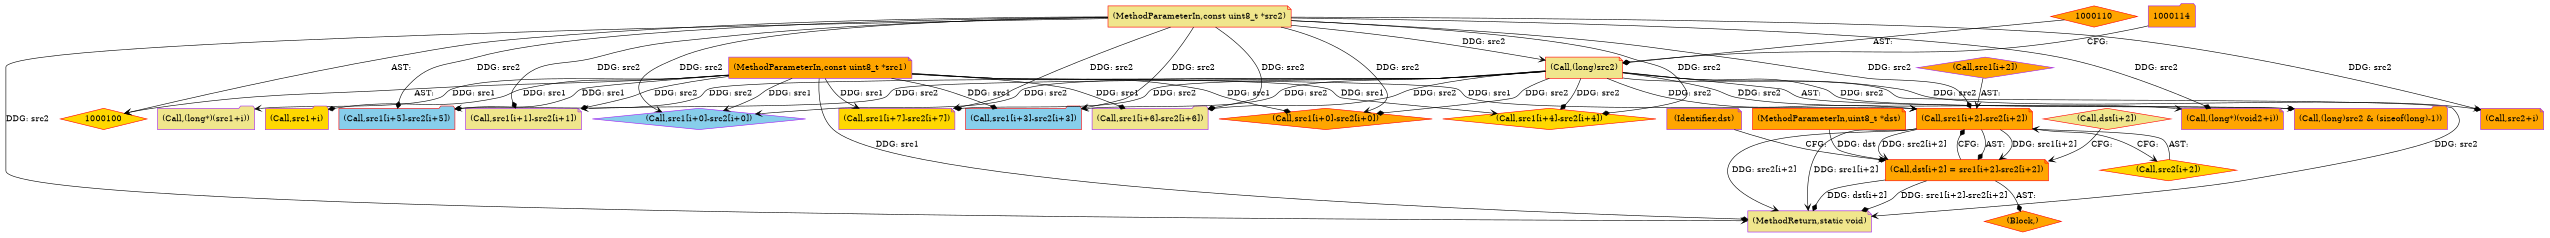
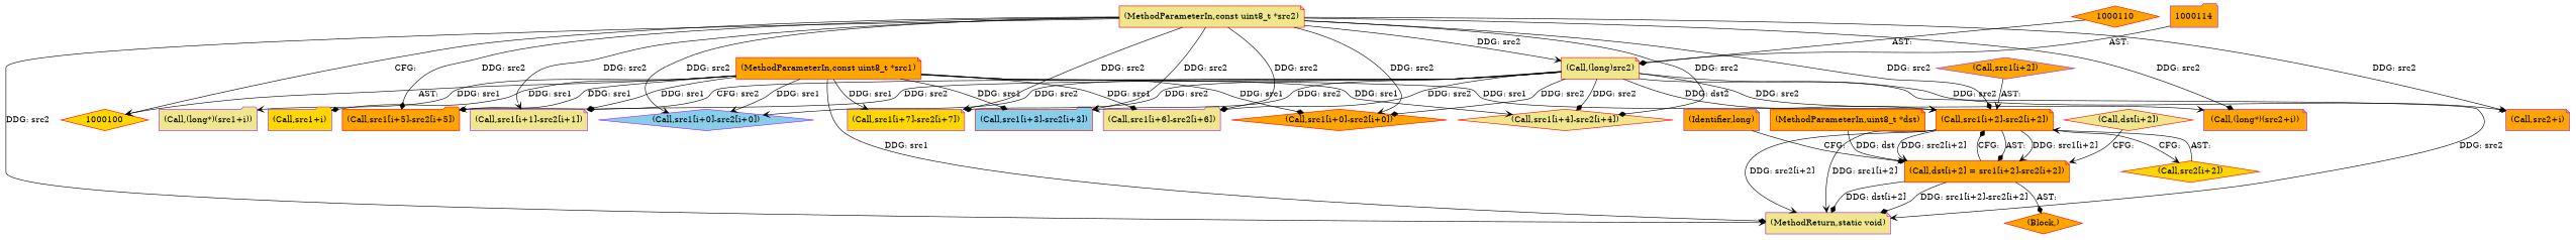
  digraph {
    node [color=red fillcolor=orange shape=note style=filled]
    edge [arrowhead=vee]
    n1 [label="(Call,src1[i+2]-src2[i+2])"]
    n2 [label="(Call,dst[i+2] = src1[i+2]-src2[i+2])"]
    n3 [fillcolor=gold label="(Call,src2[i+2])" shape=diamond]
    n4 [color=purple fillcolor=khaki label="(MethodReturn,static void)"]
    n5 [label="(Block,)" shape=diamond]
-   n6 [color=purple label="(MethodParameterIn,const uint8_t *src1)"]
-   n7 [fillcolor=skyblue label="(Call,src1[i+5]-src2[i+5])" shape=folder]
+   n6 [label="(MethodParameterIn,const uint8_t *src1)"]
+   n7 [label="(Call,src1[i+5]-src2[i+5])" shape=folder]
    n8 [color=purple fillcolor=khaki label="(Call,src1[i+1]-src2[i+1])"]
    n9 [color=purple fillcolor=skyblue label="(Call,src1[i+0]-src2[i+0])" shape=diamond]
    n10 [color=purple fillcolor=gold label="(Call,src1[i+7]-src2[i+7])"]
    n11 [fillcolor=skyblue label="(Call,src1[i+3]-src2[i+3])" shape=folder]
    n12 [color=purple fillcolor=khaki label="(Call,src1[i+6]-src2[i+6])" shape=folder]
    n13 [label="(Call,src1[i+0]-src2[i+0])" shape=diamond]
    n14 [color=purple fillcolor=khaki label="(Call,(long*)(src1+i))" shape=folder]
-   n15 [fillcolor=gold label="(Call,src1[i+4]-src2[i+4])" shape=diamond]
+   n15 [fillcolor=khaki label="(Call,src1[i+4]-src2[i+4])" shape=diamond]
    n16 [color=purple fillcolor=gold label="(Call,src1+i)" shape=folder]
    1000100 [fillcolor=gold shape=diamond]
    n18 [fillcolor=khaki label="(Call,(long)src2)"]
    n19 [color=purple label="(Call,src2+i)"]
-   n20 [color=purple label="(Call,(long)src2 & (sizeof(long)-1))" shape=folder]
-   n21 [color=purple label="(Call,(long*)(void2+i))"]
+   n21 [color=purple label="(Call,(long*)(src2+i))"]
    n22 [fillcolor=khaki label="(MethodParameterIn,const uint8_t *src2)"]
-   n23 [color=purple label="(Identifier,dst)"]
+   n23 [color=purple label="(Identifier,long)"]
    n24 [label="(MethodParameterIn,uint8_t *dst)"]
    n25 [color=purple label="(Call,src1[i+2])" shape=diamond]
    n26 [fillcolor=khaki label="(Call,dst[i+2])" shape=diamond]
    1000110 [shape=diamond]
    1000114 [color=purple shape=folder]
    n1 -> n2 [arrowhead=diamond label="AST: "]
    n1 -> n2 [label="DDG: src1[i+2]"]
    n1 -> n2 [label="DDG: src2[i+2]"]
    n1 -> n3 [label="CFG: "]
    n1 -> n4 [label="DDG: src2[i+2]"]
    n1 -> n4 [label="DDG: src1[i+2]"]
    n2 -> n1 [arrowhead=diamond label="CFG: "]
    n2 -> n4 [arrowhead=diamond label="DDG: src1[i+2]-src2[i+2]"]
    n2 -> n4 [arrowhead=diamond label="DDG: dst[i+2]"]
    n2 -> n5 [arrowhead=diamond label="AST: "]
    n3 -> n1 [label="AST: "]
    n6 -> n1 [label="DDG: src1"]
    n6 -> n4 [arrowhead=diamond label="DDG: src1"]
    n6 -> n7 [label="DDG: src1"]
-   n6 -> n8 [arrowhead=diamond label="DDG: src2"]
+   n6 -> n8 [arrowhead=diamond label="DDG: src1"]
    n6 -> n9 [label="DDG: src1"]
    n6 -> n10 [label="DDG: src1"]
    n6 -> n11 [arrowhead=diamond label="DDG: src1"]
    n6 -> n12 [arrowhead=diamond label="DDG: src1"]
    n6 -> n13 [arrowhead=diamond label="DDG: src1"]
    n6 -> n14 [label="DDG: src1"]
    n6 -> n15 [label="DDG: src1"]
    n6 -> n16 [arrowhead=diamond label="DDG: src1"]
    n6 -> 1000100 [label="AST: "]
-   n18 -> n1 [label="DDG: src2"]
+   n18 -> n1 [label="DDG: dst2"]
    n18 -> n4 [label="DDG: src2"]
-   n18 -> n7 [arrowhead=diamond label="DDG: src2"]
-   n18 -> n8 [label="DDG: src2"]
+   n18 -> n7 [arrowhead=diamond label="CFG: src2"]
+   n18 -> n8 [arrowhead=diamond label="DDG: src2"]
    n18 -> n9 [label="DDG: src2"]
    n18 -> n10 [arrowhead=diamond label="DDG: src2"]
    n18 -> n11 [label="DDG: src2"]
    n18 -> n12 [arrowhead=diamond label="DDG: src2"]
    n18 -> n13 [arrowhead=diamond label="DDG: src2"]
    n18 -> n15 [arrowhead=diamond label="DDG: src2"]
    n18 -> n19 [arrowhead=diamond label="DDG: src2"]
-   n18 -> n20 [label="AST: "]
-   n18 -> n20 [arrowhead=diamond label="DDG: src2"]
    n18 -> n21 [label="DDG: src2"]
    n22 -> n1 [arrowhead=diamond label="DDG: src2"]
    n22 -> n4 [label="DDG: src2"]
    n22 -> n7 [arrowhead=diamond label="DDG: src2"]
-   n22 -> n8 [arrowhead=diamond label="DDG: src2"]
+   n22 -> n8 [label="DDG: src2"]
    n22 -> n9 [label="DDG: src2"]
    n22 -> n10 [label="DDG: src2"]
    n22 -> n11 [label="DDG: src2"]
    n22 -> n12 [arrowhead=diamond label="DDG: src2"]
    n22 -> n13 [label="DDG: src2"]
    n22 -> n15 [arrowhead=diamond label="DDG: src2"]
-   n22 -> 1000100 [label="AST: "]
+   n22 -> 1000100 [label="CFG: "]
    n22 -> n18 [label="DDG: src2"]
    n22 -> n19 [label="DDG: src2"]
    n22 -> n21 [arrowhead=diamond label="DDG: src2"]
    n23 -> n2 [arrowhead=diamond label="CFG: "]
    n24 -> n2 [label="DDG: dst"]
    n25 -> n1 [label="AST: "]
    n26 -> n2 [label="CFG: "]
    1000110 -> n18 [arrowhead=diamond label="AST: "]
-   1000114 -> n18 [arrowhead=diamond label="CFG: "]
+   1000114 -> n18 [arrowhead=diamond label="AST: "]
  }
